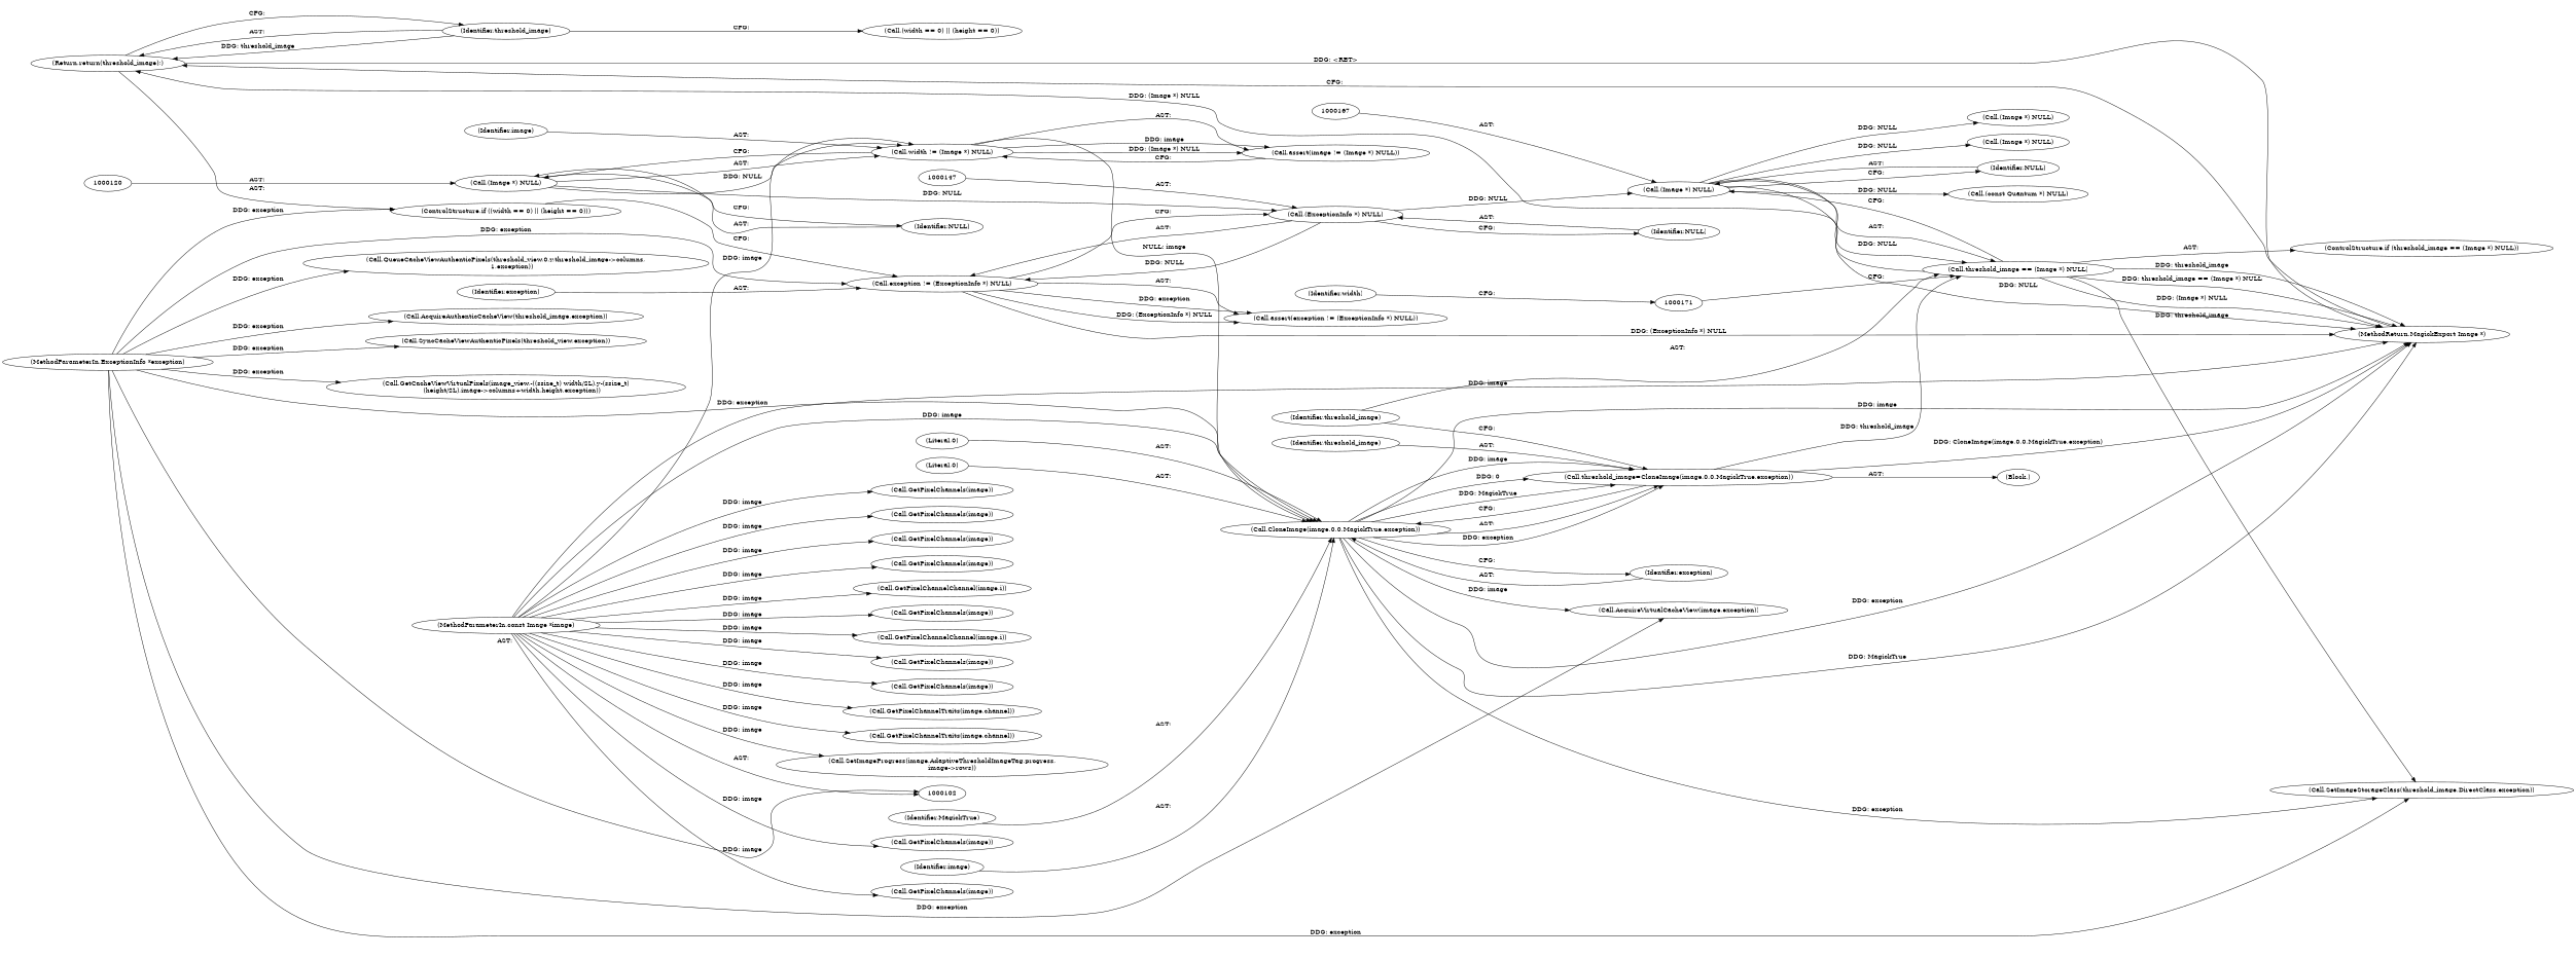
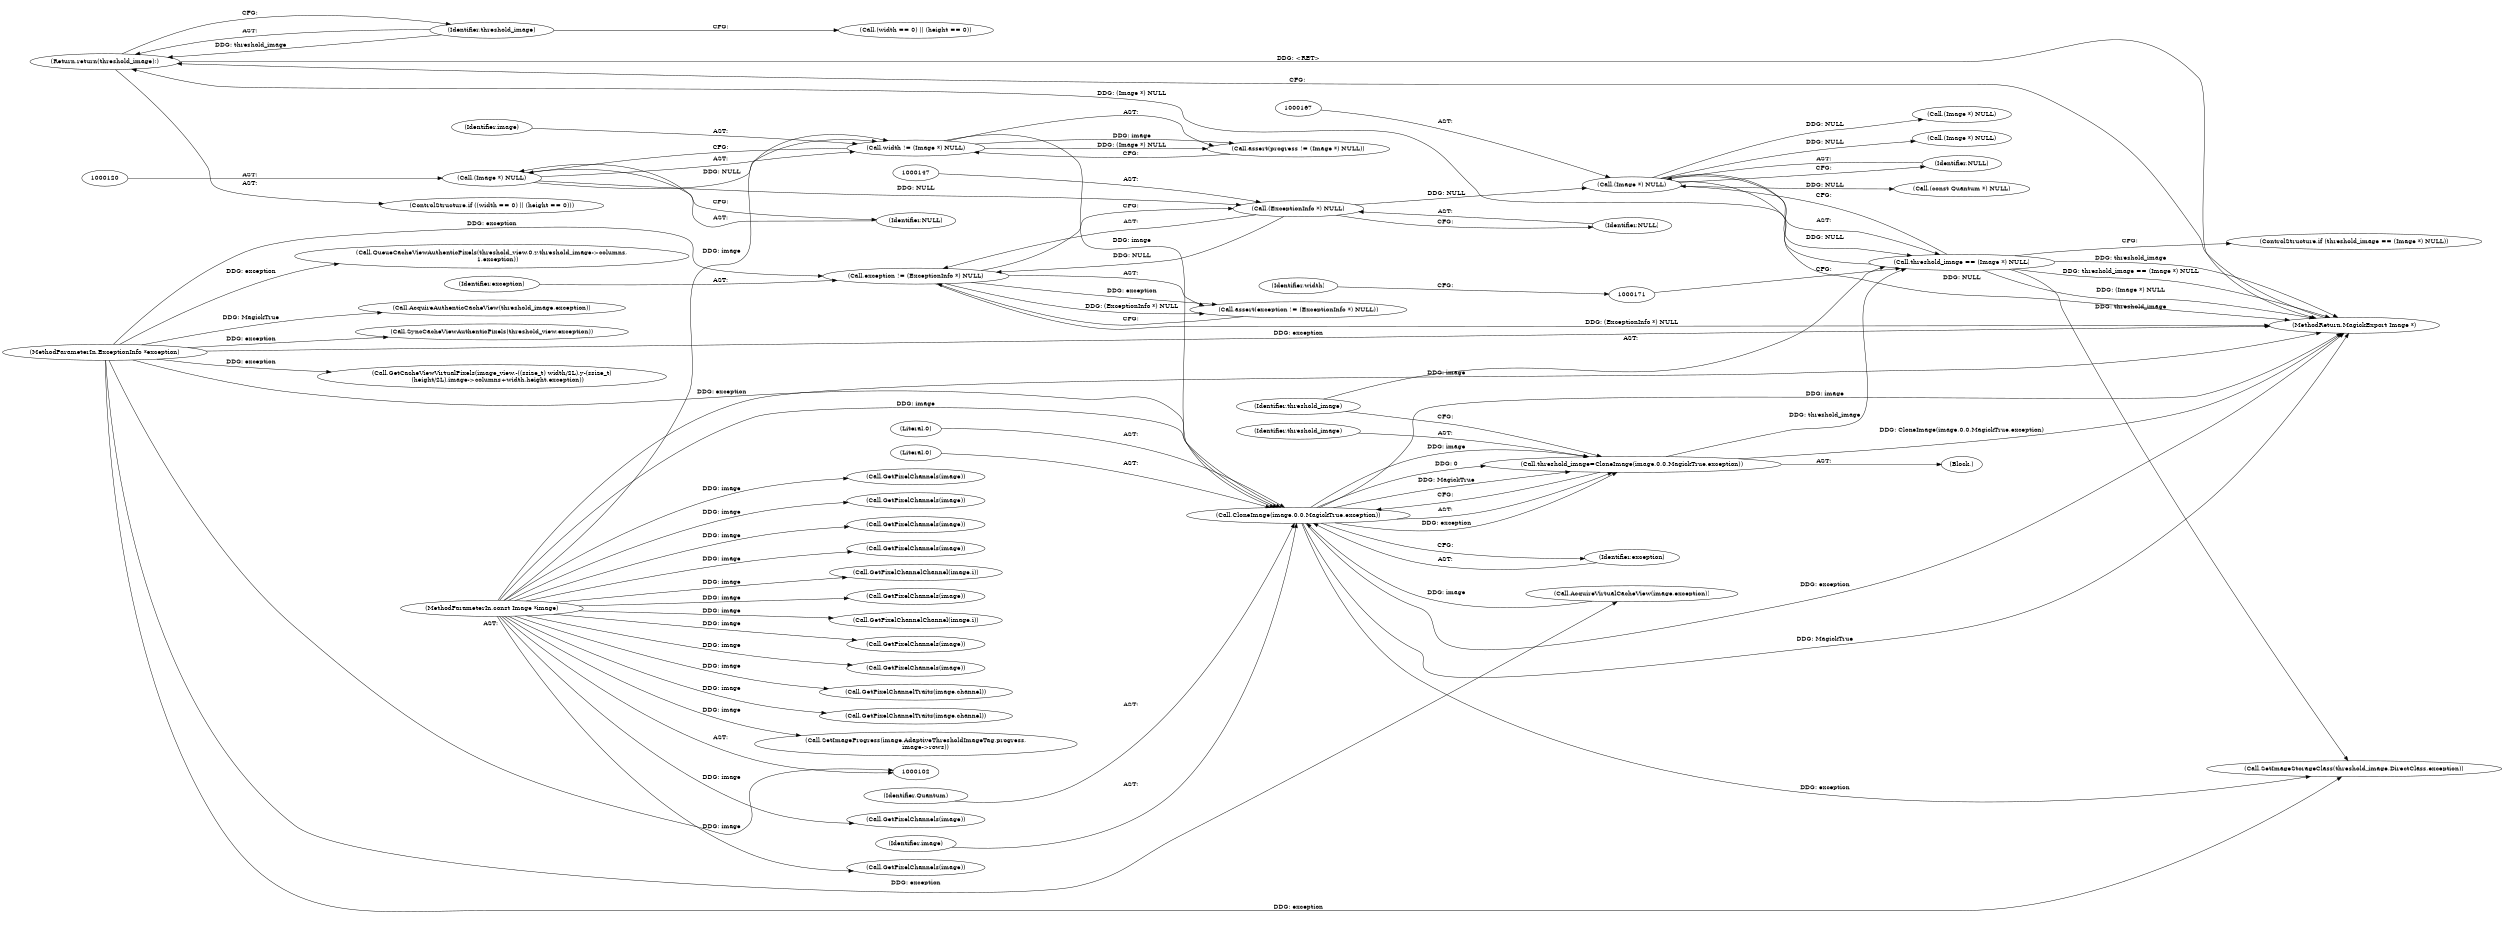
  digraph {
    rankdir=LR
    n1 [label="(Return,return(threshold_image);)"]
    n2 [label="(Identifier,threshold_image)"]
    n3 [label="(ControlStructure,if ((width == 0) || (height == 0)))"]
    n4 [label="(MethodReturn,MagickExport Image *)"]
    n5 [label="(Call,(width == 0) || (height == 0))"]
    n6 [label="(Call,threshold_image == (Image *) NULL)"]
    n7 [label="(Call,(Image *) NULL)"]
    n8 [label="(ControlStructure,if (threshold_image == (Image *) NULL))"]
    n9 [label="(Call,SetImageStorageClass(threshold_image,DirectClass,exception))"]
    n10 [label="(Call,(const Quantum *) NULL)"]
    n11 [label="(Identifier,NULL)"]
    n12 [label="(Call,(Image *) NULL)"]
    n13 [label="(Call,(Image *) NULL)"]
    n14 [label="(Call,threshold_image=CloneImage(image,0,0,MagickTrue,exception))"]
    n15 [label="(Call,CloneImage(image,0,0,MagickTrue,exception))"]
    n16 [label="(Block,)"]
    n17 [label="(Call,AcquireVirtualCacheView(image,exception))"]
    n18 [label="(Identifier,exception)"]
    n19 [label="(Call,width != (Image *) NULL)"]
    n20 [label="(Call,(Image *) NULL)"]
-   n21 [label="(Call,assert(image != (Image *) NULL))"]
+   n21 [label="(Call,assert(progress != (Image *) NULL))"]
    n22 [label="(Call,(ExceptionInfo *) NULL)"]
    n23 [label="(Identifier,NULL)"]
    n24 [label="(MethodParameterIn,const Image *image)"]
    n25 [label="(Call,GetPixelChannels(image))"]
    n26 [label="(Call,GetPixelChannels(image))"]
    n27 [label="(Call,GetPixelChannels(image))"]
    n28 [label="(Call,GetPixelChannels(image))"]
    n29 [label="(Call,GetPixelChannelChannel(image,i))"]
    n30 [label="(Call,GetPixelChannels(image))"]
    n31 [label="(Call,GetPixelChannelChannel(image,i))"]
    n32 [label="(Call,GetPixelChannels(image))"]
    n33 [label="(Call,GetPixelChannels(image))"]
    n34 [label="(Call,GetPixelChannelTraits(image,channel))"]
    n35 [label="(Call,GetPixelChannelTraits(image,channel))"]
    n36 [label="(Call,SetImageProgress(image,AdaptiveThresholdImageTag,progress,\n          image->rows))"]
    n37 [label="(Call,GetPixelChannels(image))"]
    n38 [label="(Call,GetPixelChannels(image))"]
    1000102
    n40 [label="(Call,exception != (ExceptionInfo *) NULL)"]
    n41 [label="(Identifier,NULL)"]
    n42 [label="(Call,assert(exception != (ExceptionInfo *) NULL))"]
    n43 [label="(MethodParameterIn,ExceptionInfo *exception)"]
    n44 [label="(Call,QueueCacheViewAuthenticPixels(threshold_view,0,y,threshold_image->columns,\n      1,exception))"]
    n45 [label="(Call,AcquireAuthenticCacheView(threshold_image,exception))"]
    n46 [label="(Call,SyncCacheViewAuthenticPixels(threshold_view,exception))"]
    n47 [label="(Call,GetCacheViewVirtualPixels(image_view,-((ssize_t) width/2L),y-(ssize_t)\n      (height/2L),image->columns+width,height,exception))"]
    n48 [label="(Identifier,threshold_image)"]
-   n49 [label="(Identifier,MagickTrue)"]
+   n49 [label="(Identifier,Quantum)"]
    n50 [label="(Identifier,threshold_image)"]
    n51 [label="(Identifier,image)"]
    n52 [label="(Literal,0)"]
    n53 [label="(Literal,0)"]
    n54 [label="(Identifier,width)"]
    1000171
    n56 [label="(Identifier,exception)"]
    n57 [label="(Identifier,image)"]
    1000120
    1000147
    1000167
    n1 -> n2 [label="CFG: "]
    n1 -> n3 [label="AST: "]
    n1 -> n4 [label="DDG: <RET>"]
    n2 -> n1 [label="AST: "]
    n2 -> n1 [label="DDG: threshold_image"]
    n2 -> n5 [label="CFG: "]
    n4 -> n1 [label="CFG: "]
    n6 -> n1 [label="DDG: (Image *) NULL"]
    n6 -> n4 [label="DDG: threshold_image == (Image *) NULL"]
    n6 -> n4 [label="DDG: (Image *) NULL"]
    n6 -> n4 [label="DDG: threshold_image"]
    n6 -> n7 [label="CFG: "]
-   n6 -> n8 [label="AST: "]
+   n6 -> n8 [label="CFG: "]
    n6 -> n9 [label="DDG: threshold_image"]
    n7 -> n4 [label="DDG: NULL"]
    n7 -> n6 [label="AST: "]
    n7 -> n6 [label="DDG: NULL"]
    n7 -> n10 [label="DDG: NULL"]
    n7 -> n11 [label="CFG: "]
    n7 -> n12 [label="DDG: NULL"]
    n7 -> n13 [label="DDG: NULL"]
    n11 -> n7 [label="AST: "]
    n14 -> n4 [label="DDG: CloneImage(image,0,0,MagickTrue,exception)"]
    n14 -> n6 [label="DDG: threshold_image"]
    n14 -> n15 [label="CFG: "]
    n14 -> n16 [label="AST: "]
    n15 -> n4 [label="DDG: image"]
    n15 -> n4 [label="DDG: exception"]
    n15 -> n4 [label="DDG: MagickTrue"]
    n15 -> n9 [label="DDG: exception"]
    n15 -> n14 [label="AST: "]
    n15 -> n14 [label="DDG: exception"]
    n15 -> n14 [label="DDG: image"]
    n15 -> n14 [label="DDG: 0"]
    n15 -> n14 [label="DDG: MagickTrue"]
-   n15 -> n17 [label="DDG: image"]
+   n17 -> n15 [label="DDG: image"]
    n15 -> n18 [label="CFG: "]
    n18 -> n15 [label="AST: "]
-   n19 -> n15 [label="NULL: image"]
+   n19 -> n15 [label="DDG: image"]
    n19 -> n20 [label="CFG: "]
    n19 -> n21 [label="AST: "]
    n19 -> n21 [label="DDG: image"]
    n19 -> n21 [label="DDG: (Image *) NULL"]
    n20 -> n19 [label="AST: "]
    n20 -> n19 [label="DDG: NULL"]
    n20 -> n22 [label="DDG: NULL"]
    n20 -> n23 [label="CFG: "]
    n21 -> n19 [label="CFG: "]
    n22 -> n7 [label="DDG: NULL"]
    n22 -> n40 [label="AST: "]
    n22 -> n40 [label="DDG: NULL"]
    n22 -> n41 [label="CFG: "]
    n23 -> n20 [label="AST: "]
    n24 -> n4 [label="DDG: image"]
    n24 -> n15 [label="DDG: image"]
    n24 -> n19 [label="DDG: image"]
    n24 -> n25 [label="DDG: image"]
    n24 -> n26 [label="DDG: image"]
    n24 -> n27 [label="DDG: image"]
    n24 -> n28 [label="DDG: image"]
    n24 -> n29 [label="DDG: image"]
    n24 -> n30 [label="DDG: image"]
    n24 -> n31 [label="DDG: image"]
    n24 -> n32 [label="DDG: image"]
    n24 -> n33 [label="DDG: image"]
    n24 -> n34 [label="DDG: image"]
    n24 -> n35 [label="DDG: image"]
    n24 -> n36 [label="DDG: image"]
    n24 -> n37 [label="DDG: image"]
    n24 -> n38 [label="DDG: image"]
    n24 -> 1000102 [label="AST: "]
    n40 -> n4 [label="DDG: (ExceptionInfo *) NULL"]
    n40 -> n22 [label="CFG: "]
    n40 -> n42 [label="AST: "]
    n40 -> n42 [label="DDG: exception"]
    n40 -> n42 [label="DDG: (ExceptionInfo *) NULL"]
    n41 -> n22 [label="AST: "]
-   n3 -> n40 [label="CFG: "]
-   n43 -> n3 [label="DDG: exception"]
+   n42 -> n40 [label="CFG: "]
+   n43 -> n4 [label="DDG: exception"]
    n43 -> n9 [label="DDG: exception"]
    n43 -> n15 [label="DDG: exception"]
    n43 -> n17 [label="DDG: exception"]
    n43 -> 1000102 [label="AST: "]
    n43 -> n40 [label="DDG: exception"]
    n43 -> n44 [label="DDG: exception"]
-   n43 -> n45 [label="DDG: exception"]
+   n43 -> n45 [label="DDG: MagickTrue"]
    n43 -> n46 [label="DDG: exception"]
    n43 -> n47 [label="DDG: exception"]
    n48 -> n6 [label="AST: "]
    n48 -> n14 [label="CFG: "]
    n49 -> n15 [label="AST: "]
    n50 -> n14 [label="AST: "]
    n51 -> n19 [label="AST: "]
    n52 -> n15 [label="AST: "]
    n53 -> n15 [label="AST: "]
    n54 -> 1000171 [label="CFG: "]
    1000171 -> n6 [label="CFG: "]
    n56 -> n40 [label="AST: "]
    n57 -> n15 [label="AST: "]
    1000120 -> n20 [label="AST: "]
    1000147 -> n22 [label="AST: "]
    1000167 -> n7 [label="AST: "]
  }
